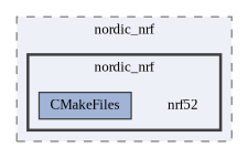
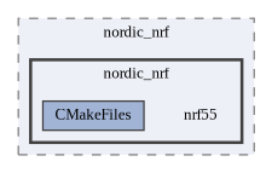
  digraph {
    compound=true
    fontname="Liberation Serif"
    node [fontname="Liberation Serif" fontsize=10]
-   n1 [height=0.2 label=nrf52 shape=plaintext width=0.4]
+   n1 [height=0.2 label=nrf55 shape=plaintext width=0.4]
    n2 [color=grey25 fillcolor="#a2b4d6" height=0.2 label=CMakeFiles shape=box style=filled width=0.4]
    subgraph cluster_1 {
      bgcolor="#edf0f7"
      fontsize=10
      label=nordic_nrf
      pencolor=grey50
      style="filled,dashed"
      subgraph cluster_2 {
        bgcolor="#edf0f7"
        fontsize=10
        pencolor=grey25
        style="filled,bold"
        n1
        n2
      }
    }
  }
